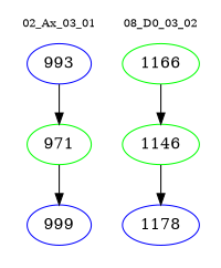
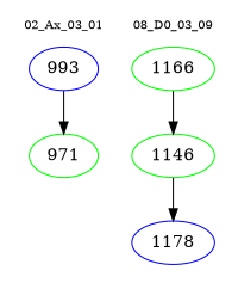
  digraph {
    node [color=blue]
    edge [color=black]
    n1 [label=993]
    n2 [color=green label=971]
-   n3 [label=999]
    n4 [color=green label=1166]
    n5 [color=green label=1146]
    n6 [label=1178]
    subgraph cluster_1 {
      color=white
      fontsize=10
      label="02_Ax_03_01"
      n1
      n2
-     n3
    }
    subgraph cluster_2 {
      color=white
      fontsize=10
-     label="08_D0_03_02"
+     label="08_D0_03_09"
      n4
      n5
      n6
    }
    n1 -> n2
-   n2 -> n3
    n4 -> n5
    n5 -> n6
  }
